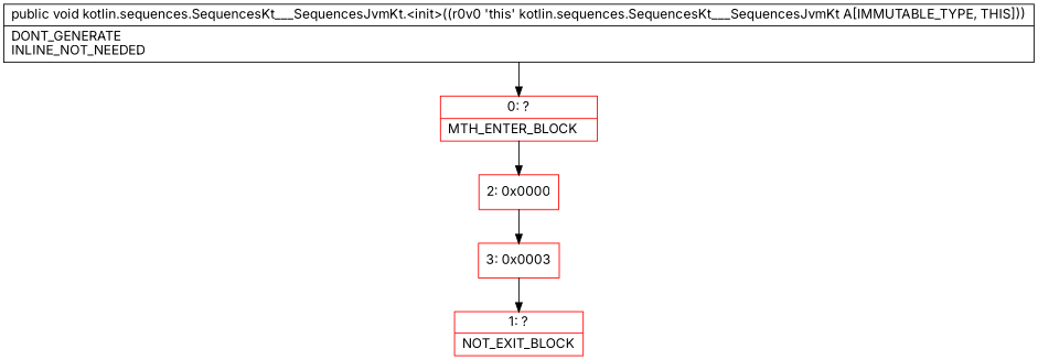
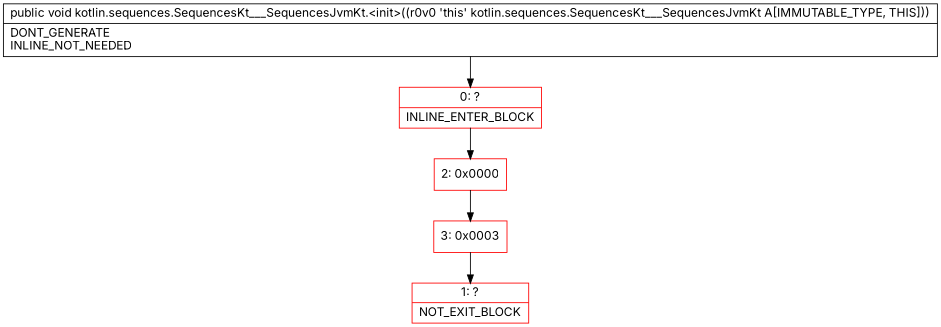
  digraph {
    fontname=Inter
    node [color=red fontname=Inter shape=record]
    edge [fontname=Inter]
-   n1 [label="{0\:\ ?|MTH_ENTER_BLOCK\l}"]
+   n1 [label="{0\:\ ?|INLINE_ENTER_BLOCK\l}"]
    n2 [label="{2\:\ 0x0000}"]
    n3 [label="{3\:\ 0x0003}"]
    n4 [label="{1\:\ ?|NOT_EXIT_BLOCK\l}"]
    n5 [label="{public void kotlin.sequences.SequencesKt___SequencesJvmKt.\<init\>((r0v0 'this' kotlin.sequences.SequencesKt___SequencesJvmKt A[IMMUTABLE_TYPE, THIS]))  | DONT_GENERATE\lINLINE_NOT_NEEDED\l}" color=""]
    subgraph cluster_1 {
      label="R(0)"
    }
    n1 -> n2
    n2 -> n3
    n3 -> n4
    n5 -> n1
  }
